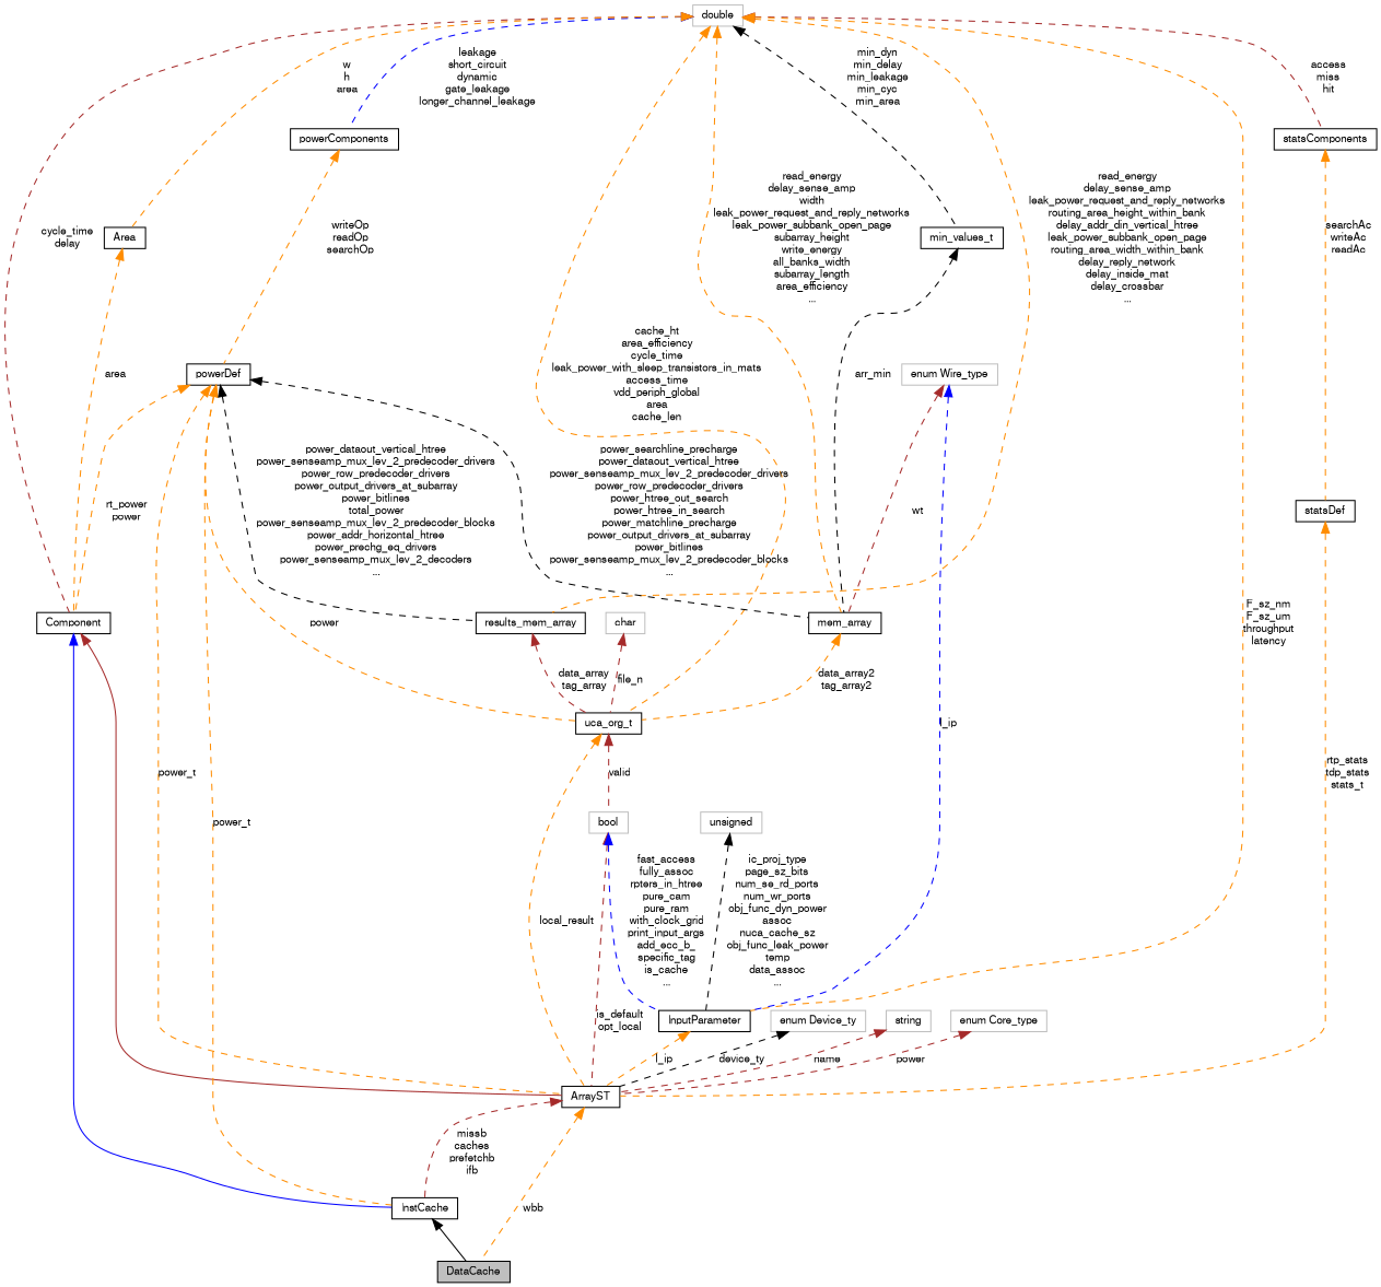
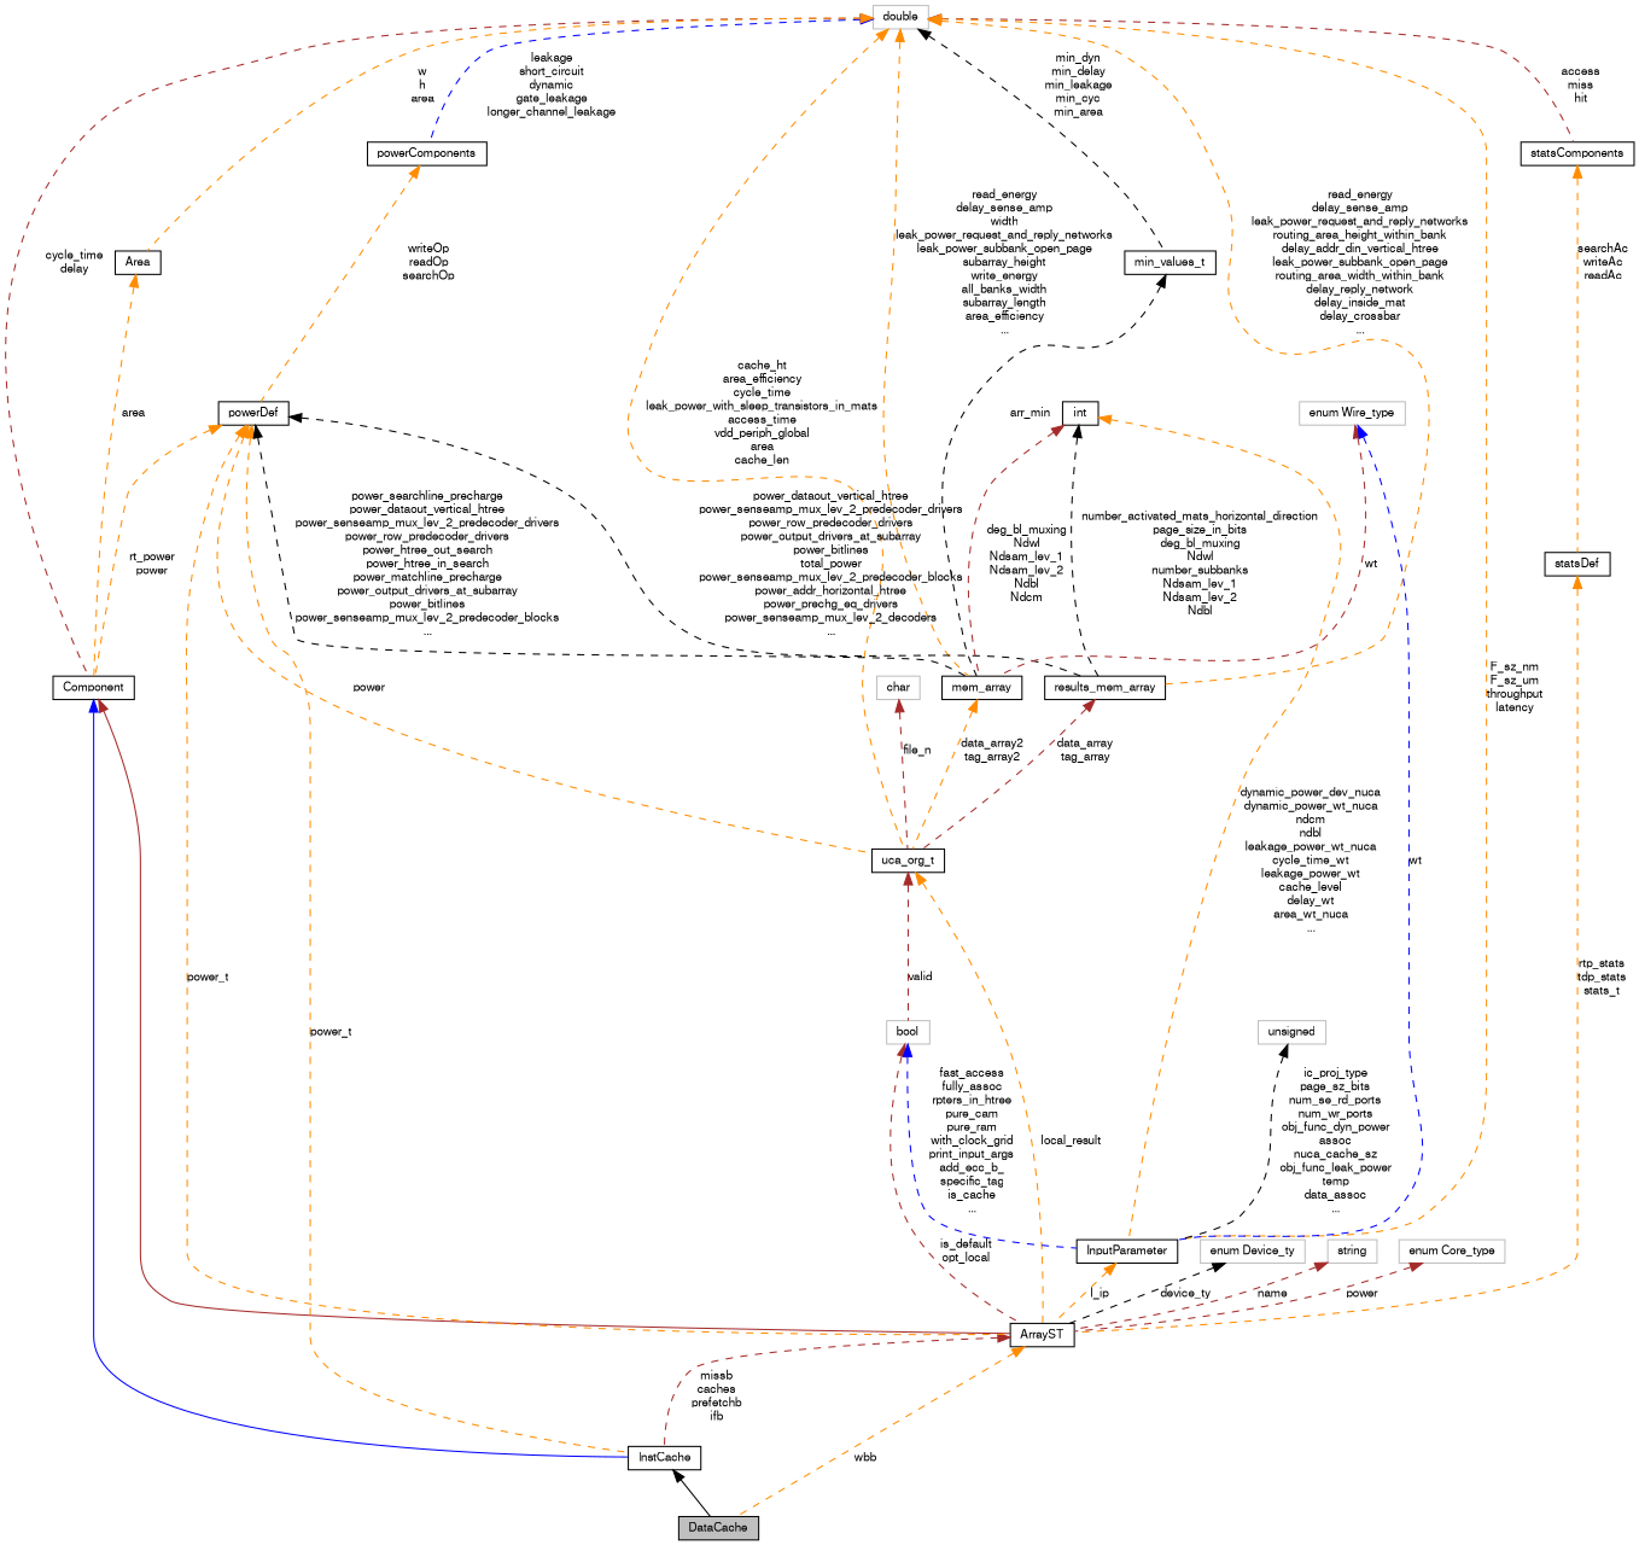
  digraph {
    rankdir=TB
    node [color=black fontname=FreeSans fontsize=10 shape=record]
    edge [color=darkorange dir=back fontname=FreeSans fontsize=10 labelfontname=FreeSans labelfontsize=10 style=dashed]
    n1 [fillcolor=grey75 fontcolor=black height=0.2 label=DataCache style=filled width=0.4]
    n2 [height=0.2 label=InstCache width=0.4]
    n3 [height=0.2 label=Component width=0.4]
    n4 [height=0.2 label=ArrayST width=0.4]
    n5 [color=grey75 height=0.2 label=double width=0.4]
    n6 [height=0.2 label=powerComponents width=0.4]
    n7 [height=0.2 label=Area width=0.4]
    n8 [height=0.2 label=uca_org_t width=0.4]
    n9 [height=0.2 label=mem_array width=0.4]
    n10 [height=0.2 label=min_values_t width=0.4]
    n11 [height=0.2 label=results_mem_array width=0.4]
    n12 [height=0.2 label=statsComponents width=0.4]
    n13 [height=0.2 label=InputParameter width=0.4]
    n14 [height=0.2 label=powerDef width=0.4]
    n15 [color=grey75 height=0.2 label=bool width=0.4]
    n16 [height=0.2 label=statsDef width=0.4]
    n17 [color=grey75 height=0.2 label="enum Device_ty" width=0.4]
    n18 [color=grey75 height=0.2 label=char width=0.4]
+   n19 [height=0.2 label=int width=0.4]
    n20 [color=grey75 height=0.2 label="enum Wire_type" width=0.4]
    n21 [color=grey75 height=0.2 label=string width=0.4]
    n22 [color=grey75 height=0.2 label=unsigned width=0.4]
    n23 [color=grey75 height=0.2 label="enum Core_type" width=0.4]
    n2 -> n1 [color=black style=solid]
    n3 -> n2 [color=blue style=solid]
    n3 -> n4 [color=brown style=solid]
    n4 -> n1 [label=wbb]
    n4 -> n2 [color=brown label="missb\ncaches\nprefetchb\nifb"]
    n5 -> n3 [color=brown label="cycle_time\ndelay"]
    n5 -> n6 [color=blue label="leakage\nshort_circuit\ndynamic\ngate_leakage\nlonger_channel_leakage"]
    n5 -> n7 [label="w\nh\narea"]
    n5 -> n8 [label="cache_ht\narea_efficiency\ncycle_time\nleak_power_with_sleep_transistors_in_mats\naccess_time\nvdd_periph_global\narea\ncache_len"]
    n5 -> n9 [label="read_energy\ndelay_sense_amp\nwidth\nleak_power_request_and_reply_networks\nleak_power_subbank_open_page\nsubarray_height\nwrite_energy\nall_banks_width\nsubarray_length\narea_efficiency\n..."]
    n5 -> n10 [color=black label="min_dyn\nmin_delay\nmin_leakage\nmin_cyc\nmin_area"]
    n5 -> n11 [label="read_energy\ndelay_sense_amp\nleak_power_request_and_reply_networks\nrouting_area_height_within_bank\ndelay_addr_din_vertical_htree\nleak_power_subbank_open_page\nrouting_area_width_within_bank\ndelay_reply_network\ndelay_inside_mat\ndelay_crossbar\n..."]
    n5 -> n12 [color=brown label="access\nmiss\nhit"]
    n5 -> n13 [label="F_sz_nm\nF_sz_um\nthroughput\nlatency"]
    n6 -> n14 [label="writeOp\nreadOp\nsearchOp"]
    n7 -> n3 [label=area]
    n8 -> n4 [label=local_result]
    n8 -> n15 [color=brown label=valid]
    n9 -> n8 [label="data_array2\ntag_array2"]
    n10 -> n9 [color=black label=arr_min]
    n11 -> n8 [color=brown label="data_array\ntag_array"]
    n12 -> n16 [label="searchAc\nwriteAc\nreadAc"]
    n13 -> n4 [label=l_ip]
    n14 -> n2 [label=power_t]
    n14 -> n3 [label="rt_power\npower"]
    n14 -> n4 [label=power_t]
    n14 -> n8 [label=power]
    n14 -> n9 [color=black label="power_searchline_precharge\npower_dataout_vertical_htree\npower_senseamp_mux_lev_2_predecoder_drivers\npower_row_predecoder_drivers\npower_htree_out_search\npower_htree_in_search\npower_matchline_precharge\npower_output_drivers_at_subarray\npower_bitlines\npower_senseamp_mux_lev_2_predecoder_blocks\n..."]
    n14 -> n11 [color=black label="power_dataout_vertical_htree\npower_senseamp_mux_lev_2_predecoder_drivers\npower_row_predecoder_drivers\npower_output_drivers_at_subarray\npower_bitlines\ntotal_power\npower_senseamp_mux_lev_2_predecoder_blocks\npower_addr_horizontal_htree\npower_prechg_eq_drivers\npower_senseamp_mux_lev_2_decoders\n..."]
    n15 -> n4 [color=brown label="is_default\nopt_local"]
    n15 -> n13 [color=blue label="fast_access\nfully_assoc\nrpters_in_htree\npure_cam\npure_ram\nwith_clock_grid\nprint_input_args\nadd_ecc_b_\nspecific_tag\nis_cache\n..."]
    n16 -> n4 [label="rtp_stats\ntdp_stats\nstats_t"]
    n17 -> n4 [color=black label=device_ty]
    n18 -> n8 [color=brown label=file_n]
+   n19 -> n9 [color=brown label="deg_bl_muxing\nNdwl\nNdsam_lev_1\nNdsam_lev_2\nNdbl\nNdcm"]
+   n19 -> n11 [color=black label="number_activated_mats_horizontal_direction\npage_size_in_bits\ndeg_bl_muxing\nNdwl\nnumber_subbanks\nNdsam_lev_1\nNdsam_lev_2\nNdbl"]
+   n19 -> n13 [label="dynamic_power_dev_nuca\ndynamic_power_wt_nuca\nndcm\nndbl\nleakage_power_wt_nuca\ncycle_time_wt\nleakage_power_wt\ncache_level\ndelay_wt\narea_wt_nuca\n..."]
    n20 -> n9 [color=brown label=wt]
-   n20 -> n13 [color=blue label=l_ip]
+   n20 -> n13 [color=blue label=wt]
    n21 -> n4 [color=brown label=name]
    n22 -> n13 [color=black label="ic_proj_type\npage_sz_bits\nnum_se_rd_ports\nnum_wr_ports\nobj_func_dyn_power\nassoc\nnuca_cache_sz\nobj_func_leak_power\ntemp\ndata_assoc\n..."]
    n23 -> n4 [color=brown label=power]
  }
